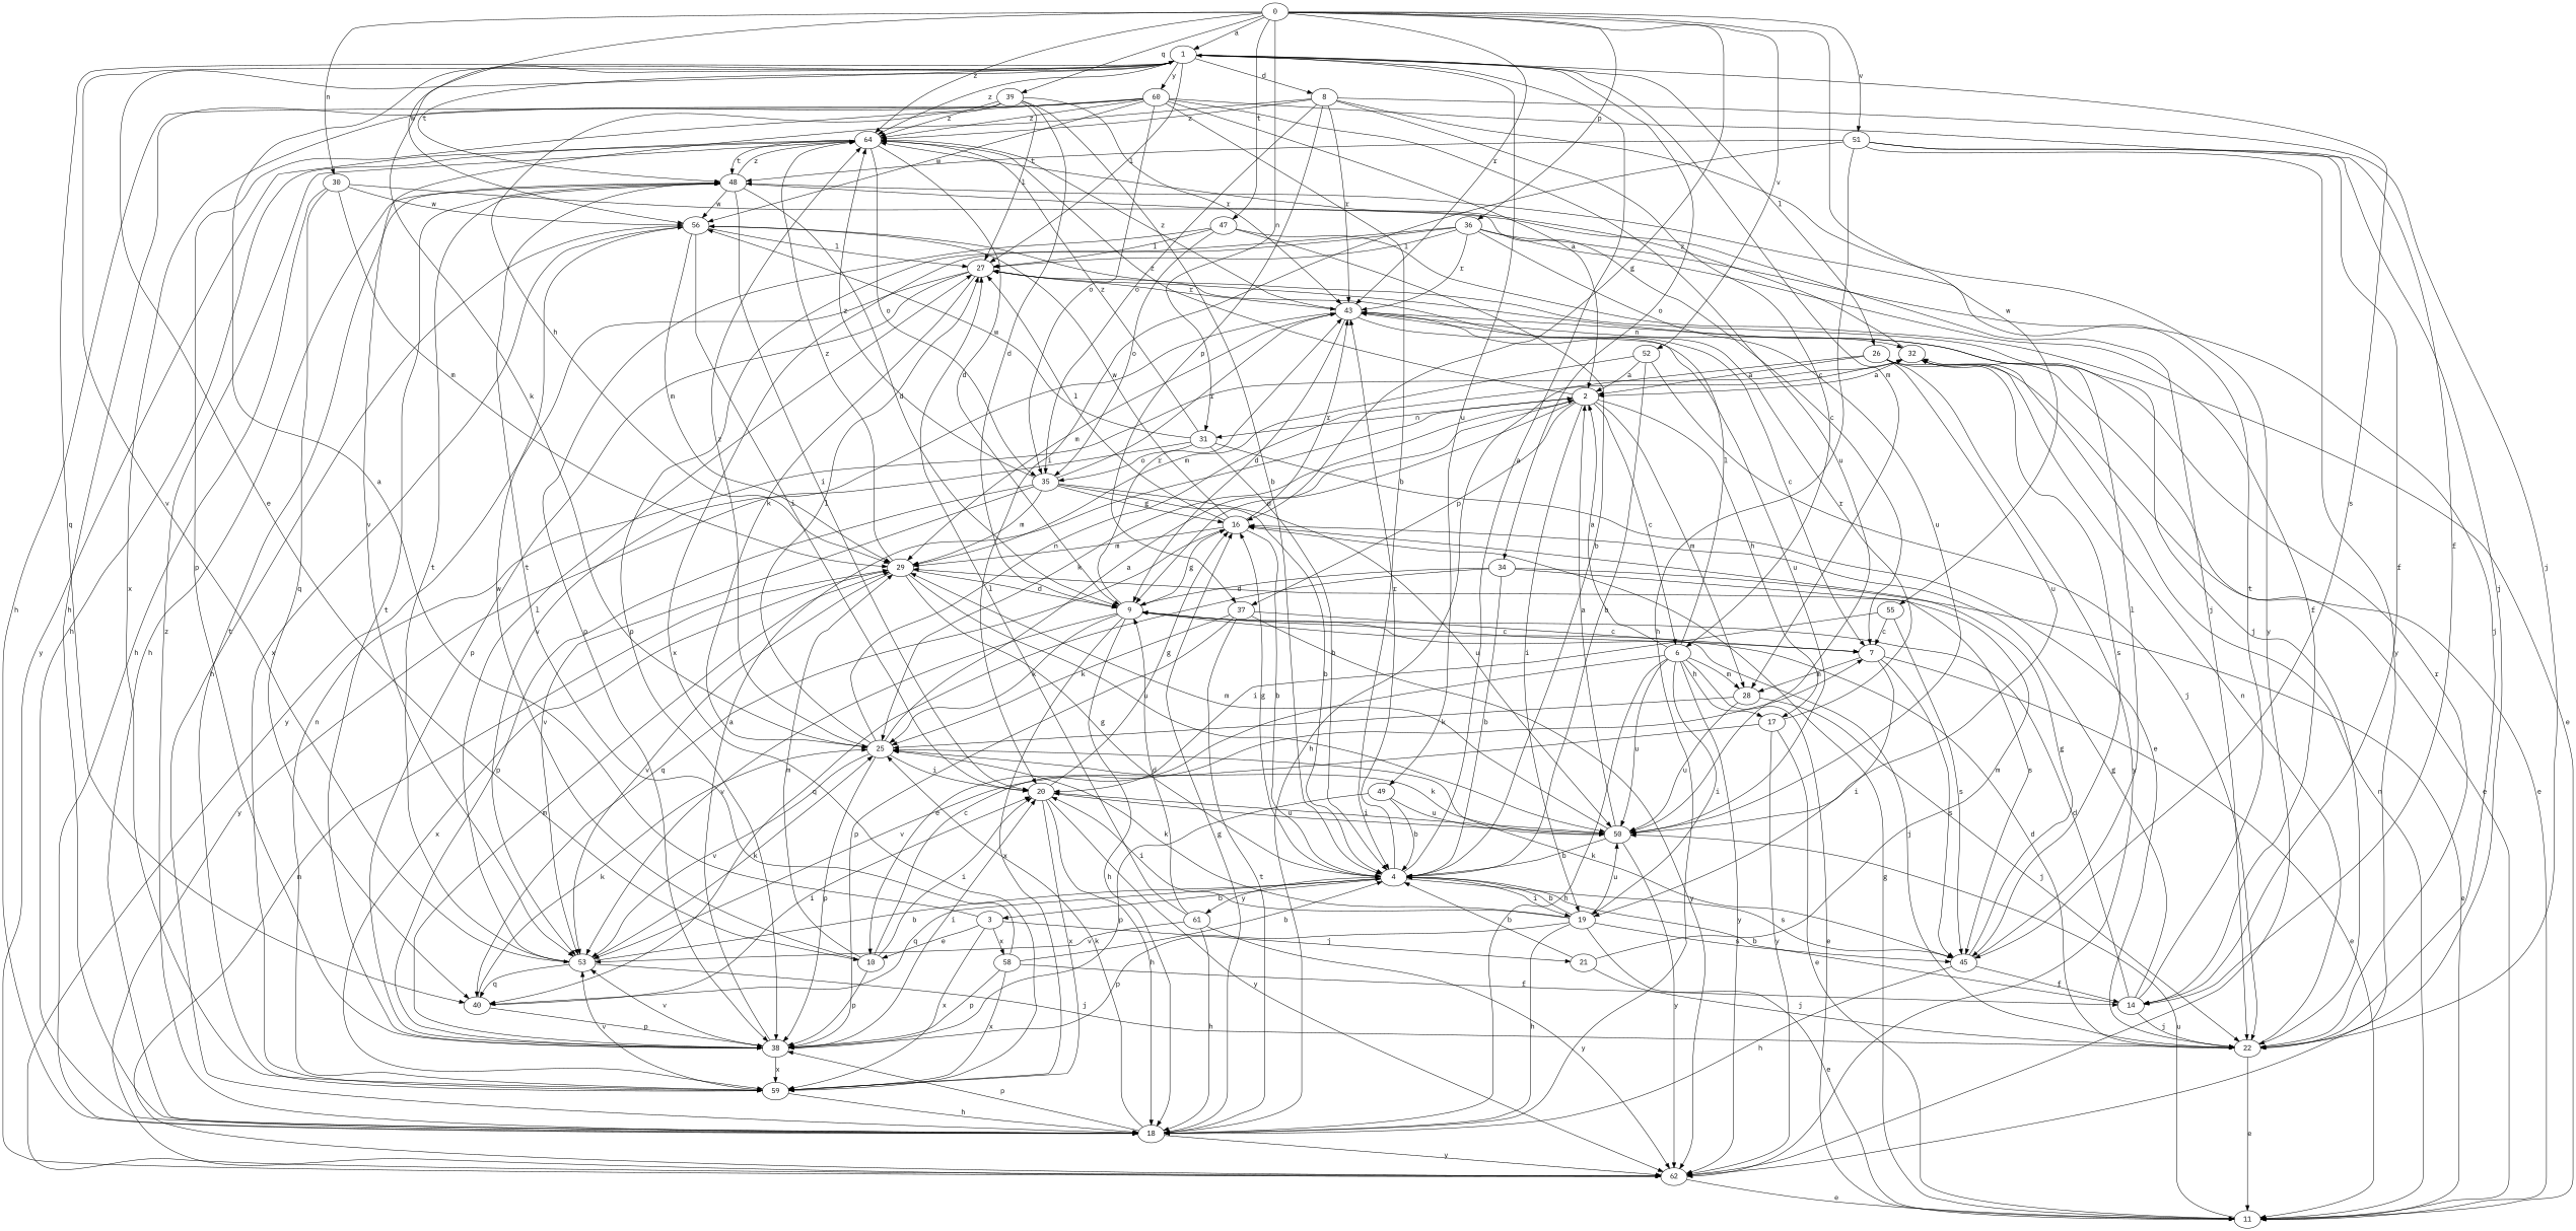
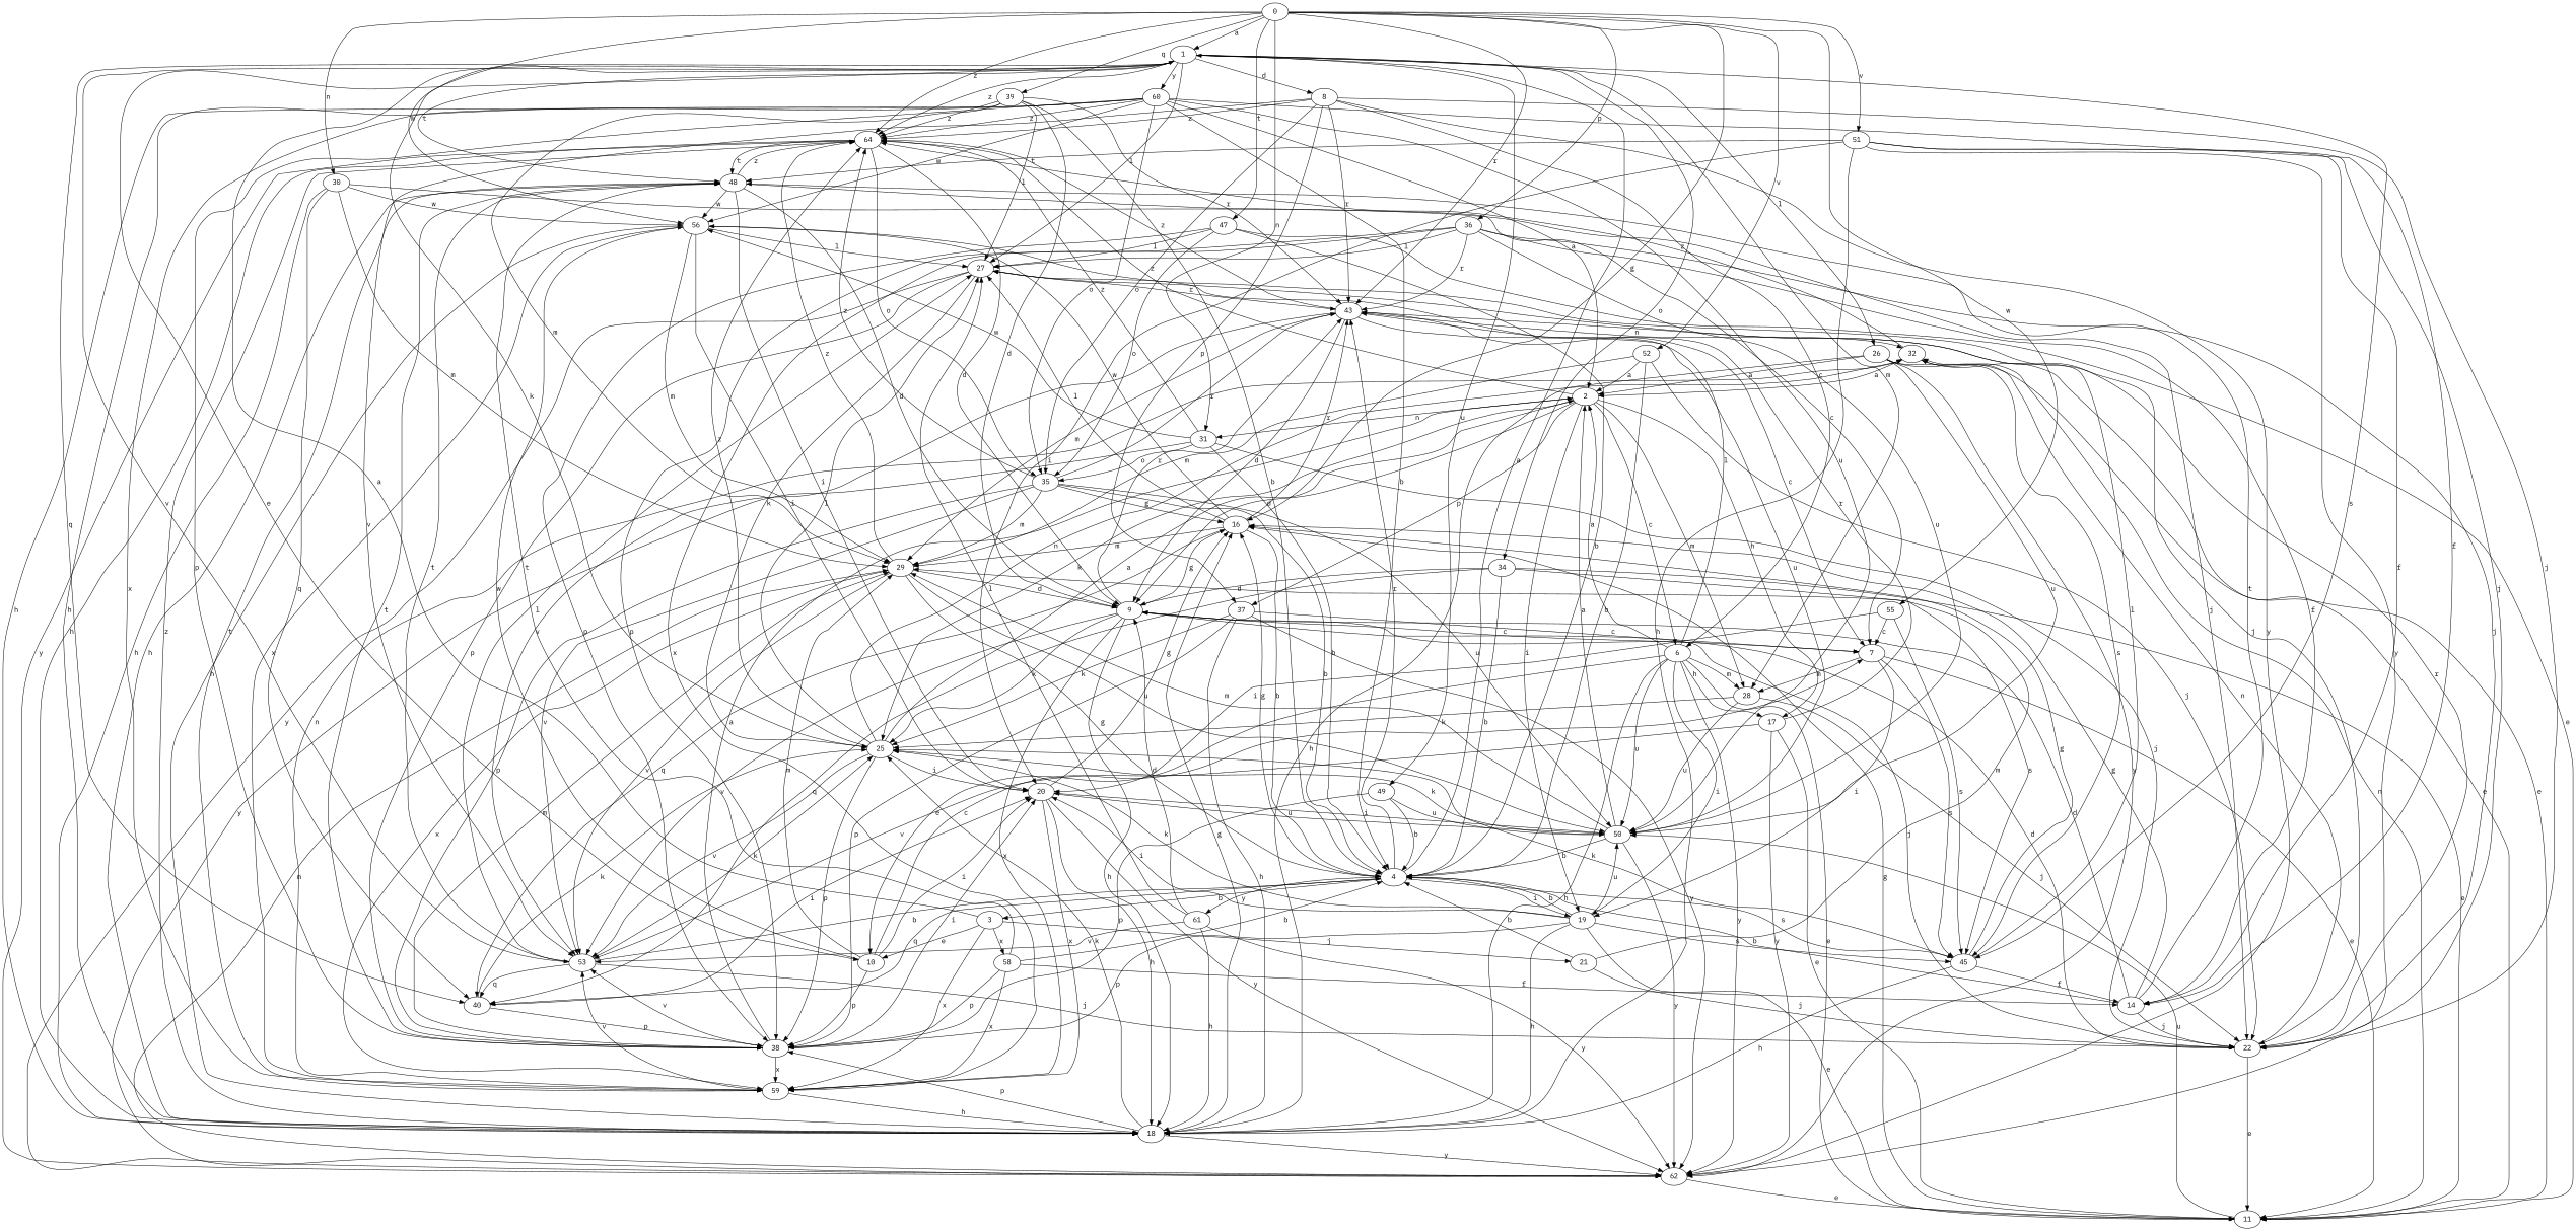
  strict digraph {
    fontname="IBM Plex Mono"
    node [fontname="IBM Plex Mono"]
    edge [fontname="IBM Plex Mono"]
    0
    1
    16
    30
    31
    36
    39
    43
    47
    51
    52
    55
    56
    64
    8
    10
    25
    26
    27
    28
    34
    40
    45
    48
    49
    53
    60
    4
    29
    18
    22
    62
    35
    59
    50
    38
    14
    9
    7
    32
    11
    20
    2
    6
    37
    17
    19
    3
    21
    58
    61
    0 -> 1 [label=a]
    0 -> 16 [label=g]
    0 -> 30 [label=n]
    0 -> 31 [label=n]
    0 -> 36 [label=p]
    0 -> 39 [label=q]
    0 -> 43 [label=r]
    0 -> 47 [label=t]
    0 -> 51 [label=v]
    0 -> 52 [label=v]
    0 -> 55 [label=w]
    0 -> 56 [label=w]
    0 -> 64 [label=z]
    1 -> 64 [label=z]
    1 -> 8 [label=d]
    1 -> 10 [label=e]
    1 -> 25 [label=k]
    1 -> 26 [label=l]
    1 -> 27 [label=l]
    1 -> 28 [label=m]
    1 -> 34 [label=o]
    1 -> 40 [label=q]
    1 -> 45 [label=s]
    1 -> 48 [label=t]
    1 -> 49 [label=u]
    1 -> 53 [label=v]
    1 -> 60 [label=y]
    16 -> 43 [label=r]
    16 -> 56 [label=w]
    16 -> 27 [label=l]
    16 -> 40 [label=q]
    16 -> 4 [label=b]
    16 -> 29 [label=m]
    30 -> 56 [label=w]
    30 -> 40 [label=q]
    30 -> 29 [label=m]
    30 -> 18 [label=h]
    30 -> 22 [label=j]
    31 -> 56 [label=w]
    31 -> 64 [label=z]
    31 -> 4 [label=b]
-   31 -> 22 [label=e]
+   31 -> 22 [label=j]
    31 -> 62 [label=y]
    31 -> 35 [label=o]
    36 -> 43 [label=r]
    36 -> 27 [label=l]
    36 -> 22 [label=j]
    36 -> 59 [label=x]
    36 -> 50 [label=u]
    36 -> 38 [label=p]
    36 -> 14 [label=f]
    39 -> 43 [label=r]
    39 -> 64 [label=z]
    39 -> 27 [label=l]
    39 -> 4 [label=b]
-   39 -> 29 [label=h]
+   39 -> 29 [label=m]
    39 -> 18 [label=h]
    39 -> 9 [label=d]
    43 -> 64 [label=z]
    43 -> 53 [label=v]
    43 -> 29 [label=m]
    43 -> 50 [label=u]
    43 -> 9 [label=d]
    43 -> 7 [label=c]
    43 -> 32 [label=n]
    47 -> 27 [label=l]
    47 -> 4 [label=b]
    47 -> 35 [label=o]
    47 -> 38 [label=p]
    47 -> 11 [label=e]
    51 -> 48 [label=t]
    51 -> 18 [label=h]
    51 -> 22 [label=j]
    51 -> 62 [label=y]
    51 -> 14 [label=f]
    51 -> 20 [label=i]
    52 -> 4 [label=b]
    52 -> 29 [label=m]
    52 -> 22 [label=j]
    52 -> 2 [label=a]
    55 -> 45 [label=s]
    55 -> 7 [label=c]
    55 -> 20 [label=i]
    56 -> 27 [label=l]
    56 -> 29 [label=m]
    56 -> 18 [label=h]
    56 -> 22 [label=j]
    56 -> 59 [label=x]
    56 -> 20 [label=i]
    64 -> 48 [label=t]
    64 -> 18 [label=h]
    64 -> 62 [label=y]
    64 -> 35 [label=o]
    64 -> 9 [label=d]
    8 -> 43 [label=r]
    8 -> 64 [label=z]
    8 -> 53 [label=v]
    8 -> 22 [label=j]
    8 -> 62 [label=y]
    8 -> 35 [label=o]
    8 -> 6 [label=c]
    8 -> 37 [label=p]
    10 -> 56 [label=w]
    10 -> 29 [label=m]
    10 -> 38 [label=p]
    10 -> 7 [label=c]
    10 -> 20 [label=i]
    25 -> 64 [label=z]
    25 -> 27 [label=l]
    25 -> 53 [label=v]
    25 -> 38 [label=p]
    25 -> 32 [label=n]
    25 -> 20 [label=i]
    25 -> 2 [label=a]
    26 -> 45 [label=s]
    26 -> 18 [label=h]
    26 -> 62 [label=y]
    26 -> 50 [label=u]
    26 -> 11 [label=e]
    26 -> 2 [label=a]
    27 -> 43 [label=r]
    27 -> 25 [label=k]
    27 -> 62 [label=y]
    27 -> 38 [label=p]
    28 -> 25 [label=k]
    28 -> 22 [label=j]
    28 -> 50 [label=u]
    34 -> 40 [label=q]
    34 -> 45 [label=s]
    34 -> 4 [label=b]
    34 -> 9 [label=d]
    34 -> 11 [label=e]
    40 -> 25 [label=k]
    40 -> 38 [label=p]
    40 -> 20 [label=i]
    45 -> 16 [label=g]
    45 -> 25 [label=k]
    45 -> 27 [label=l]
    45 -> 18 [label=h]
    45 -> 14 [label=f]
    48 -> 56 [label=w]
    48 -> 64 [label=z]
    48 -> 18 [label=h]
    48 -> 9 [label=d]
    48 -> 7 [label=c]
    48 -> 20 [label=i]
    49 -> 4 [label=b]
    49 -> 50 [label=u]
    49 -> 38 [label=p]
    53 -> 25 [label=k]
    53 -> 27 [label=l]
    53 -> 40 [label=q]
    53 -> 48 [label=t]
    53 -> 4 [label=b]
    53 -> 22 [label=j]
    60 -> 56 [label=w]
    60 -> 64 [label=z]
    60 -> 4 [label=b]
    60 -> 18 [label=h]
    60 -> 35 [label=o]
    60 -> 59 [label=x]
    60 -> 50 [label=u]
    60 -> 38 [label=p]
    60 -> 14 [label=f]
    60 -> 2 [label=a]
    4 -> 1 [label=a]
    4 -> 16 [label=g]
    4 -> 43 [label=r]
    4 -> 40 [label=q]
    4 -> 45 [label=s]
    4 -> 19 [label=i]
    4 -> 3 [label=b]
    4 -> 61 [label=y]
    29 -> 64 [label=z]
    29 -> 53 [label=v]
    29 -> 4 [label=g]
    29 -> 59 [label=x]
    29 -> 50 [label=u]
    29 -> 9 [label=d]
    18 -> 16 [label=g]
    18 -> 64 [label=z]
    18 -> 25 [label=k]
    18 -> 62 [label=y]
    18 -> 38 [label=p]
    22 -> 43 [label=r]
    22 -> 9 [label=d]
    22 -> 32 [label=n]
    22 -> 11 [label=e]
    62 -> 29 [label=m]
    62 -> 11 [label=e]
    35 -> 16 [label=g]
    35 -> 43 [label=r]
    35 -> 64 [label=z]
    35 -> 53 [label=v]
    35 -> 4 [label=b]
    35 -> 29 [label=m]
    35 -> 50 [label=u]
    35 -> 38 [label=p]
    59 -> 48 [label=t]
    59 -> 53 [label=v]
    59 -> 18 [label=h]
    59 -> 32 [label=n]
    50 -> 25 [label=k]
    50 -> 4 [label=b]
    50 -> 29 [label=m]
    50 -> 62 [label=y]
    50 -> 20 [label=i]
    50 -> 2 [label=a]
    38 -> 48 [label=t]
    38 -> 53 [label=v]
    38 -> 29 [label=m]
    38 -> 59 [label=x]
    38 -> 20 [label=i]
    38 -> 2 [label=a]
    14 -> 16 [label=g]
    14 -> 48 [label=t]
    14 -> 4 [label=b]
    14 -> 22 [label=j]
    14 -> 9 [label=d]
    9 -> 16 [label=g]
    9 -> 43 [label=r]
    9 -> 25 [label=k]
    9 -> 53 [label=v]
    9 -> 18 [label=h]
    9 -> 22 [label=j]
    9 -> 59 [label=x]
    9 -> 7 [label=c]
    7 -> 28 [label=m]
    7 -> 45 [label=s]
    7 -> 11 [label=e]
    7 -> 19 [label=i]
    32 -> 64 [label=z]
    32 -> 11 [label=e]
    32 -> 2 [label=a]
    11 -> 16 [label=g]
    11 -> 50 [label=u]
    11 -> 32 [label=n]
    20 -> 16 [label=g]
    20 -> 18 [label=h]
    20 -> 62 [label=y]
    20 -> 59 [label=x]
    20 -> 50 [label=u]
    2 -> 31 [label=n]
    2 -> 64 [label=z]
    2 -> 25 [label=k]
    2 -> 28 [label=m]
    2 -> 9 [label=d]
    2 -> 6 [label=c]
    2 -> 37 [label=p]
    2 -> 17 [label=h]
    2 -> 19 [label=i]
    6 -> 10 [label=e]
    6 -> 27 [label=l]
    6 -> 28 [label=m]
    6 -> 18 [label=h]
    6 -> 62 [label=y]
    6 -> 50 [label=u]
    6 -> 11 [label=e]
    6 -> 2 [label=a]
    6 -> 17 [label=h]
    6 -> 19 [label=i]
    37 -> 25 [label=k]
-   37 -> 18 [label=t]
+   37 -> 18 [label=h]
    37 -> 62 [label=y]
    37 -> 38 [label=p]
    37 -> 7 [label=c]
    17 -> 43 [label=r]
    17 -> 53 [label=v]
    17 -> 62 [label=y]
    17 -> 11 [label=e]
    19 -> 25 [label=k]
    19 -> 45 [label=s]
    19 -> 4 [label=b]
    19 -> 18 [label=h]
    19 -> 50 [label=u]
    19 -> 38 [label=p]
    19 -> 11 [label=e]
    19 -> 20 [label=i]
    3 -> 1 [label=a]
    3 -> 10 [label=e]
    3 -> 59 [label=x]
    3 -> 21 [label=j]
    3 -> 58 [label=x]
    21 -> 4 [label=b]
    21 -> 29 [label=m]
    21 -> 22 [label=j]
    58 -> 48 [label=t]
    58 -> 4 [label=b]
    58 -> 59 [label=x]
    58 -> 38 [label=p]
    58 -> 14 [label=f]
    61 -> 27 [label=l]
    61 -> 53 [label=v]
    61 -> 18 [label=h]
    61 -> 62 [label=y]
    61 -> 9 [label=d]
  }
